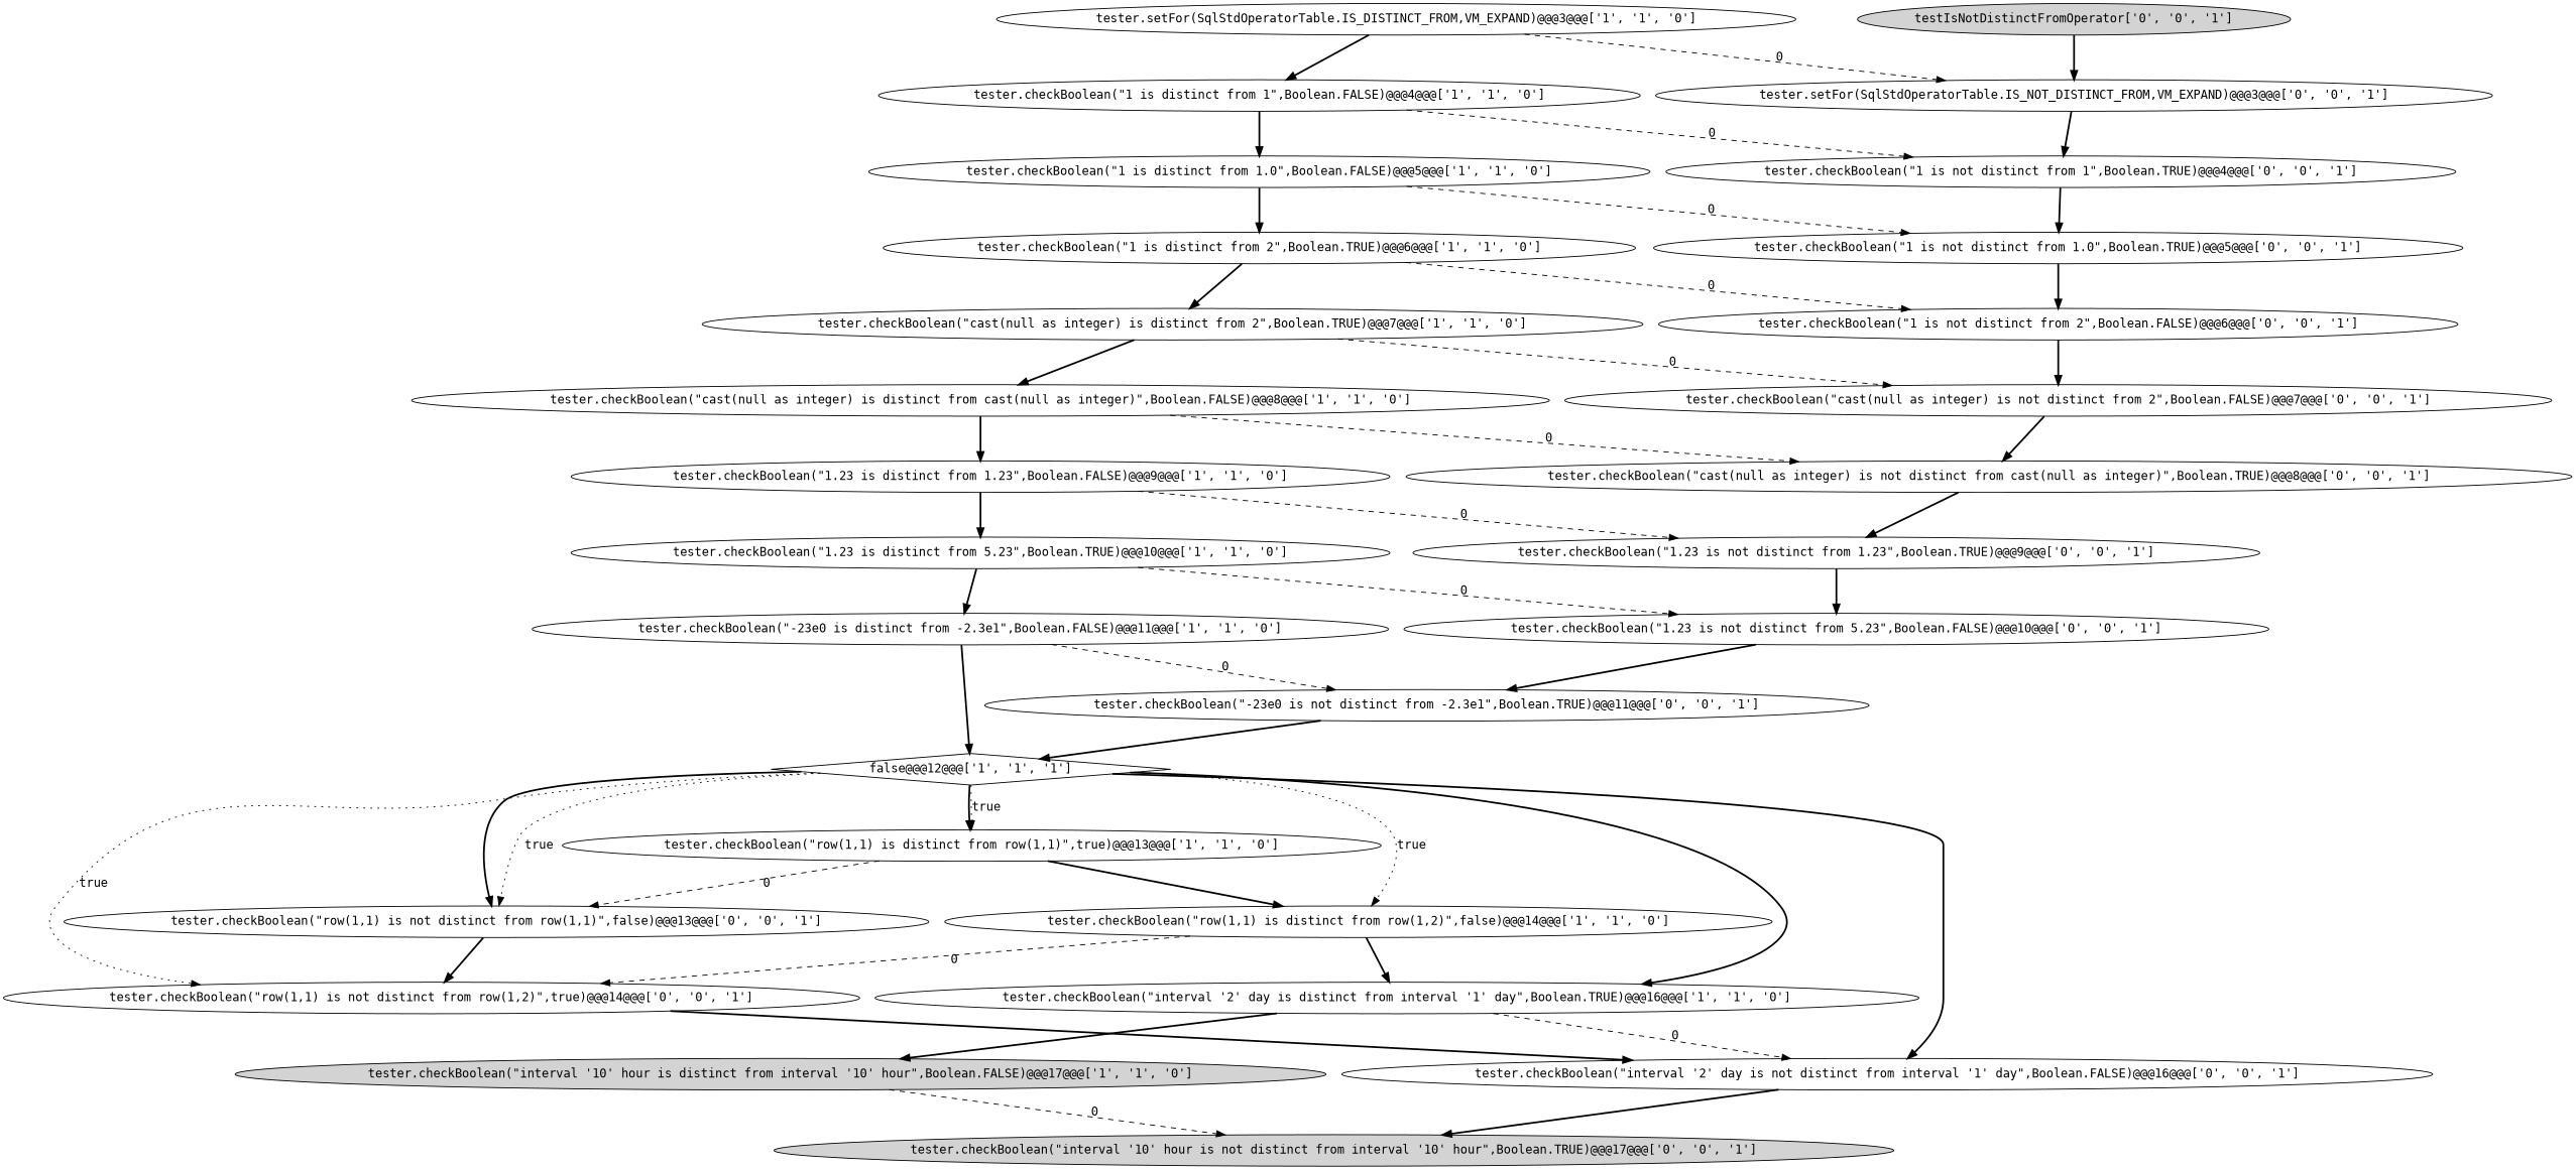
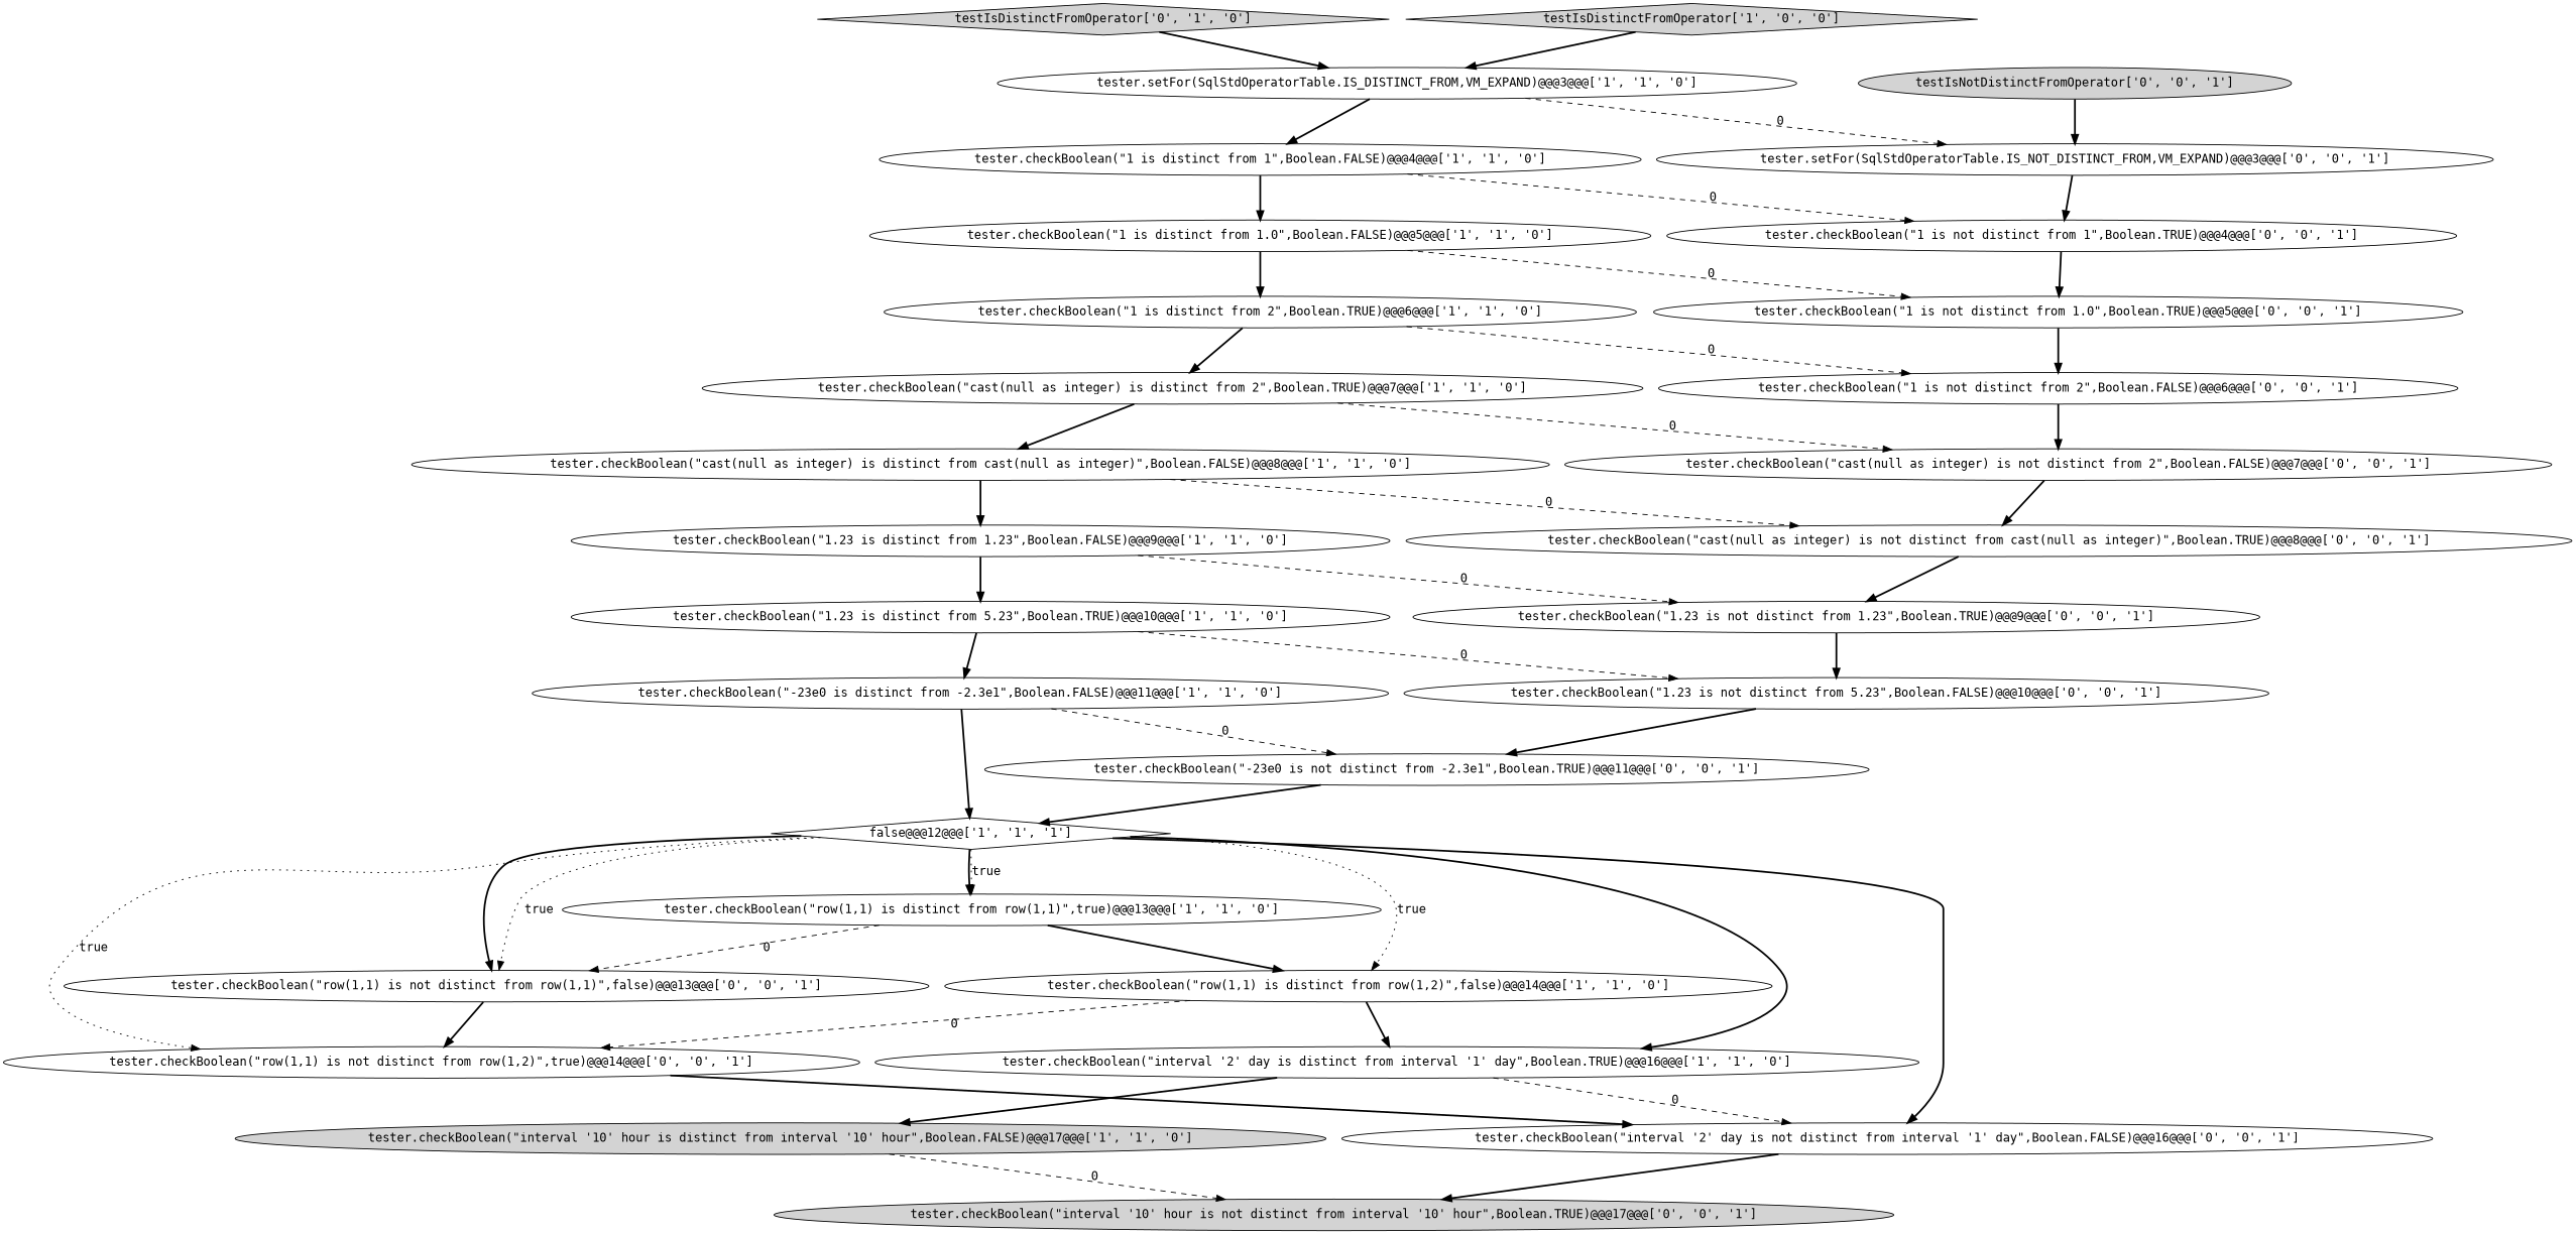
  digraph {
    fontname="DejaVu Sans Mono"
    node [fillcolor=white fontname="DejaVu Sans Mono" shape=ellipse style=filled]
    edge [fontname="DejaVu Sans Mono" style=bold]
    n1 [label="tester.checkBoolean(\"interval '2' day is distinct from interval '1' day\",Boolean.TRUE)@@@16@@@['1', '1', '0']"]
    n2 [label="tester.checkBoolean(\"interval '2' day is not distinct from interval '1' day\",Boolean.FALSE)@@@16@@@['0', '0', '1']"]
    n3 [fillcolor=lightgray label="tester.checkBoolean(\"interval '10' hour is distinct from interval '10' hour\",Boolean.FALSE)@@@17@@@['1', '1', '0']"]
    n4 [fillcolor=lightgray label="tester.checkBoolean(\"interval '10' hour is not distinct from interval '10' hour\",Boolean.TRUE)@@@17@@@['0', '0', '1']"]
    n5 [label="tester.checkBoolean(\"1 is not distinct from 1\",Boolean.TRUE)@@@4@@@['0', '0', '1']"]
    n6 [label="tester.checkBoolean(\"1 is not distinct from 1.0\",Boolean.TRUE)@@@5@@@['0', '0', '1']"]
    n7 [label="tester.checkBoolean(\"1 is not distinct from 2\",Boolean.FALSE)@@@6@@@['0', '0', '1']"]
    n8 [label="tester.checkBoolean(\"1.23 is distinct from 1.23\",Boolean.FALSE)@@@9@@@['1', '1', '0']"]
    n9 [label="tester.checkBoolean(\"1.23 is not distinct from 1.23\",Boolean.TRUE)@@@9@@@['0', '0', '1']"]
    n10 [label="tester.checkBoolean(\"1.23 is distinct from 5.23\",Boolean.TRUE)@@@10@@@['1', '1', '0']"]
    n11 [label="tester.checkBoolean(\"1.23 is not distinct from 5.23\",Boolean.FALSE)@@@10@@@['0', '0', '1']"]
    n12 [label="tester.checkBoolean(\"-23e0 is distinct from -2.3e1\",Boolean.FALSE)@@@11@@@['1', '1', '0']"]
    n13 [label="false@@@12@@@['1', '1', '1']" shape=diamond]
    n14 [label="tester.checkBoolean(\"row(1,1) is distinct from row(1,1)\",true)@@@13@@@['1', '1', '0']"]
    n15 [label="tester.checkBoolean(\"row(1,1) is not distinct from row(1,2)\",true)@@@14@@@['0', '0', '1']"]
    n16 [label="tester.checkBoolean(\"row(1,1) is not distinct from row(1,1)\",false)@@@13@@@['0', '0', '1']"]
    n17 [label="tester.checkBoolean(\"row(1,1) is distinct from row(1,2)\",false)@@@14@@@['1', '1', '0']"]
    n18 [label="tester.setFor(SqlStdOperatorTable.IS_NOT_DISTINCT_FROM,VM_EXPAND)@@@3@@@['0', '0', '1']"]
    n19 [label="tester.checkBoolean(\"-23e0 is not distinct from -2.3e1\",Boolean.TRUE)@@@11@@@['0', '0', '1']"]
    n20 [label="tester.checkBoolean(\"cast(null as integer) is not distinct from 2\",Boolean.FALSE)@@@7@@@['0', '0', '1']"]
    n21 [label="tester.checkBoolean(\"cast(null as integer) is not distinct from cast(null as integer)\",Boolean.TRUE)@@@8@@@['0', '0', '1']"]
+   n22 [fillcolor=lightgray label="testIsDistinctFromOperator['0', '1', '0']" shape=diamond]
    n23 [label="tester.setFor(SqlStdOperatorTable.IS_DISTINCT_FROM,VM_EXPAND)@@@3@@@['1', '1', '0']"]
    n24 [label="tester.checkBoolean(\"1 is distinct from 1\",Boolean.FALSE)@@@4@@@['1', '1', '0']"]
    n25 [label="tester.checkBoolean(\"1 is distinct from 1.0\",Boolean.FALSE)@@@5@@@['1', '1', '0']"]
    n26 [label="tester.checkBoolean(\"1 is distinct from 2\",Boolean.TRUE)@@@6@@@['1', '1', '0']"]
    n27 [label="tester.checkBoolean(\"cast(null as integer) is distinct from 2\",Boolean.TRUE)@@@7@@@['1', '1', '0']"]
    n28 [fillcolor=lightgray label="testIsNotDistinctFromOperator['0', '0', '1']"]
    n29 [label="tester.checkBoolean(\"cast(null as integer) is distinct from cast(null as integer)\",Boolean.FALSE)@@@8@@@['1', '1', '0']"]
+   n30 [fillcolor=lightgray label="testIsDistinctFromOperator['1', '0', '0']" shape=diamond]
    n1 -> n2 [label=0 style=dashed]
    n1 -> n3
    n2 -> n4
    n3 -> n4 [label=0 style=dashed]
    n5 -> n6
    n6 -> n7
    n7 -> n20
    n8 -> n9 [label=0 style=dashed]
    n8 -> n10
    n9 -> n11
    n10 -> n11 [label=0 style=dashed]
    n10 -> n12
    n11 -> n19
    n12 -> n13
    n12 -> n19 [label=0 style=dashed]
    n13 -> n1
    n13 -> n2
    n13 -> n14
    n13 -> n14 [label=true style=dotted]
    n13 -> n15 [label=true style=dotted]
    n13 -> n16
    n13 -> n16 [label=true style=dotted]
    n13 -> n17 [label=true style=dotted]
    n14 -> n16 [label=0 style=dashed]
    n14 -> n17
    n15 -> n2
    n16 -> n15
    n17 -> n1
    n17 -> n15 [label=0 style=dashed]
    n18 -> n5
    n19 -> n13
    n20 -> n21
    n21 -> n9
+   n22 -> n23
    n23 -> n18 [label=0 style=dashed]
    n23 -> n24
    n24 -> n5 [label=0 style=dashed]
    n24 -> n25
    n25 -> n6 [label=0 style=dashed]
    n25 -> n26
    n26 -> n7 [label=0 style=dashed]
    n26 -> n27
    n27 -> n20 [label=0 style=dashed]
    n27 -> n29
    n28 -> n18
    n29 -> n8
    n29 -> n21 [label=0 style=dashed]
+   n30 -> n23
  }
